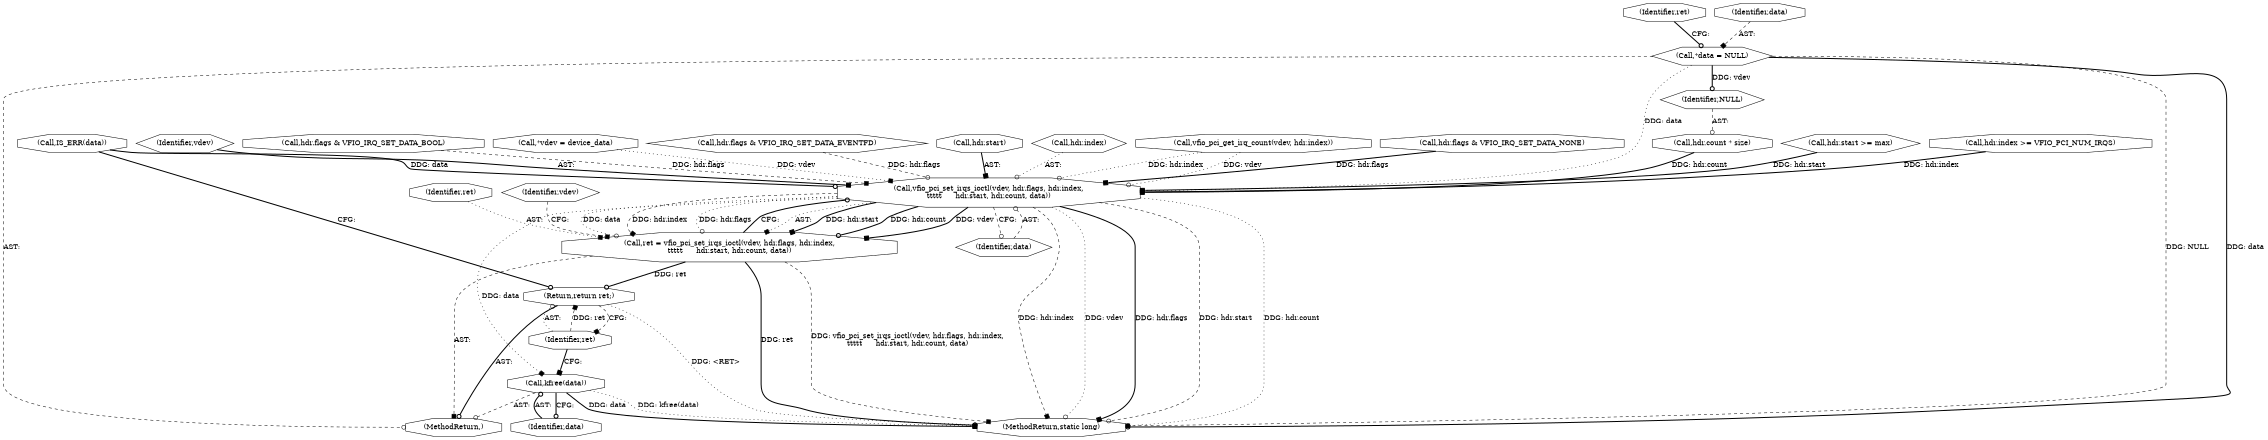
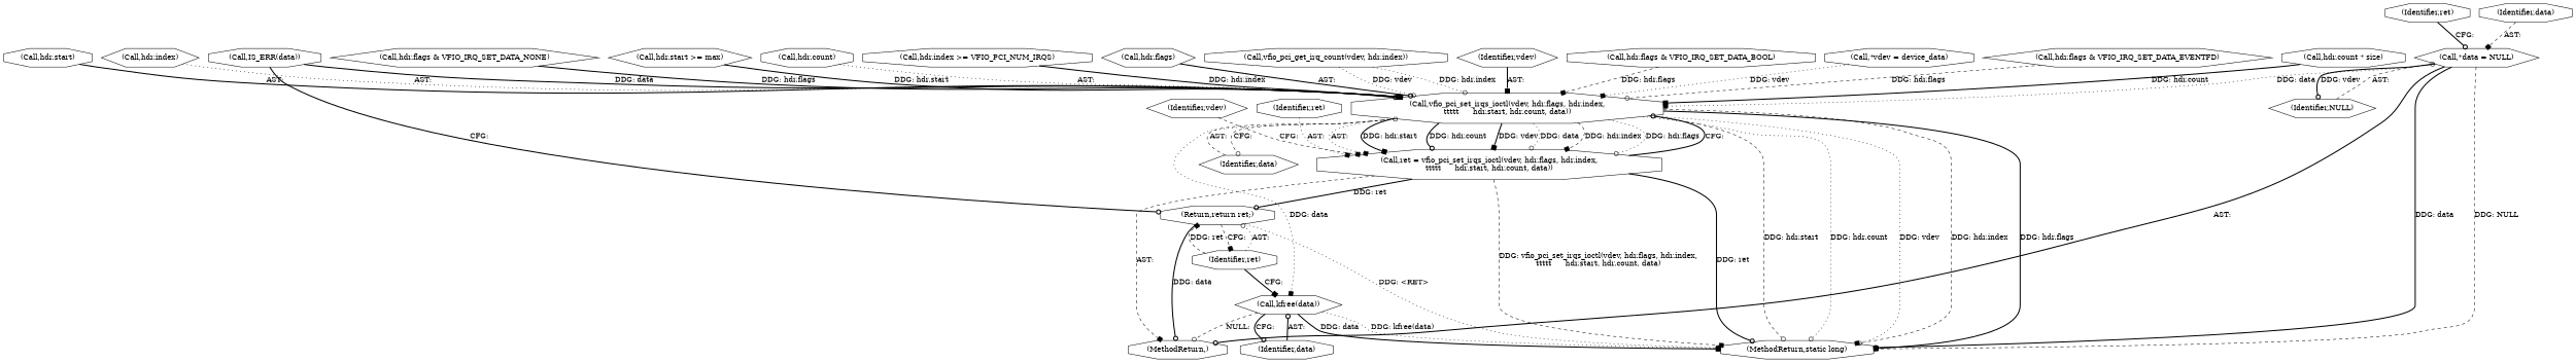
  digraph {
    node [shape=octagon]
    edge [arrowhead=odot style=bold]
    n1 [label="(Call,*data = NULL)" shape=hexagon]
    n2 [label="(Call,vfio_pci_set_irqs_ioctl(vdev, hdr.flags, hdr.index,\n\t\t\t\t\t      hdr.start, hdr.count, data))"]
    n3 [label="(Identifier,NULL)" shape=hexagon]
    n4 [label="(MethodReturn,static long)"]
    n5 [label="(MethodReturn,)"]
    n6 [label="(Call,ret = vfio_pci_set_irqs_ioctl(vdev, hdr.flags, hdr.index,\n\t\t\t\t\t      hdr.start, hdr.count, data))"]
-   n7 [label="(Call,kfree(data))"]
+   n7 [label="(Call,kfree(data))" shape=hexagon]
    n8 [label="(Identifier,data)" shape=hexagon]
    n9 [label="(Return,return ret;)"]
    n10 [label="(Identifier,data)"]
    n11 [label="(Identifier,ret)"]
    n12 [label="(Call,hdr.start >= max)" shape=hexagon]
+   n13 [label="(Call,hdr.count)"]
    n14 [label="(Call,hdr.index >= VFIO_PCI_NUM_IRQS)"]
+   n15 [label="(Call,hdr.flags)" shape=hexagon]
    n16 [label="(Call,vfio_pci_get_irq_count(vdev, hdr.index))"]
    n17 [label="(Identifier,vdev)" shape=hexagon]
    n18 [label="(Call,hdr.flags & VFIO_IRQ_SET_DATA_BOOL)"]
    n19 [label="(Identifier,ret)"]
    n20 [label="(Call,*vdev = device_data)"]
    n21 [label="(Identifier,ret)"]
    n22 [label="(Call,hdr.flags & VFIO_IRQ_SET_DATA_EVENTFD)" shape=hexagon]
    n23 [label="(Call,IS_ERR(data))"]
    n24 [label="(Call,hdr.count * size)"]
    n25 [label="(Identifier,data)"]
    n26 [label="(Identifier,vdev)" shape=hexagon]
    n27 [label="(Call,hdr.start)"]
    n28 [label="(Call,hdr.index)" shape=hexagon]
-   n29 [label="(Call,hdr.flags & VFIO_IRQ_SET_DATA_NONE)"]
+   n29 [label="(Call,hdr.flags & VFIO_IRQ_SET_DATA_NONE)" shape=hexagon]
    n1 -> n2 [arrowhead=box label="DDG: data" style=dotted]
    n1 -> n3 [label="DDG: vdev"]
    n1 -> n4 [arrowhead=box label="DDG: NULL" style=dashed]
    n1 -> n4 [label="DDG: data"]
-   n1 -> n5 [label="AST: " style=dashed]
+   n1 -> n5 [label="AST: "]
    n2 -> n4 [arrowhead=box label="DDG: hdr.index" style=dashed]
    n2 -> n4 [label="DDG: hdr.start" style=dashed]
    n2 -> n4 [arrowhead=box label="DDG: hdr.flags"]
    n2 -> n4 [label="DDG: hdr.count" style=dotted]
    n2 -> n4 [label="DDG: vdev" style=dotted]
    n2 -> n6 [arrowhead=box label="AST: " style=dotted]
    n2 -> n6 [arrowhead=box label="DDG: hdr.start"]
    n2 -> n6 [label="DDG: hdr.count"]
    n2 -> n6 [arrowhead=box label="DDG: vdev"]
    n2 -> n6 [label="DDG: data" style=dotted]
    n2 -> n6 [arrowhead=box label="DDG: hdr.index" style=dashed]
    n2 -> n6 [label="DDG: hdr.flags" style=dotted]
    n2 -> n7 [arrowhead=box label="DDG: data" style=dotted]
    n2 -> n8 [label="CFG: " style=dashed]
-   n3 -> n24 [label="AST: " style=dashed]
+   n3 -> n1 [label="AST: " style=dashed]
    n6 -> n2 [label="CFG: "]
    n6 -> n4 [label="DDG: ret"]
    n6 -> n4 [arrowhead=box label="DDG: vfio_pci_set_irqs_ioctl(vdev, hdr.flags, hdr.index,\n\t\t\t\t\t      hdr.start, hdr.count, data)" style=dashed]
    n6 -> n5 [arrowhead=box label="AST: " style=dashed]
    n6 -> n9 [label="DDG: ret"]
    n7 -> n4 [arrowhead=box label="DDG: data"]
    n7 -> n4 [arrowhead=box label="DDG: kfree(data)" style=dotted]
-   n7 -> n5 [label="AST: " style=dashed]
+   n7 -> n5 [label="NULL: " style=dashed]
    n7 -> n10 [label="CFG: "]
    n8 -> n2 [label="AST: " style=dashed]
    n9 -> n4 [label="DDG: <RET>" style=dotted]
-   n9 -> n5 [label="AST: "]
+   n9 -> n5 [label="DDG: data"]
    n9 -> n11 [arrowhead=box label="CFG: " style=dashed]
    n10 -> n7 [label="AST: "]
    n11 -> n7 [arrowhead=box label="CFG: "]
    n11 -> n9 [label="AST: " style=dotted]
    n11 -> n9 [arrowhead=box label="DDG: ret" style=dashed]
    n12 -> n2 [arrowhead=box label="DDG: hdr.start"]
+   n13 -> n2 [arrowhead=box label="AST: " style=dotted]
    n14 -> n2 [label="DDG: hdr.index"]
+   n15 -> n2 [label="AST: "]
    n16 -> n2 [label="DDG: vdev" style=dotted]
    n16 -> n2 [label="DDG: hdr.index" style=dotted]
    n17 -> n2 [arrowhead=box label="AST: "]
    n18 -> n2 [arrowhead=box label="DDG: hdr.flags" style=dashed]
    n19 -> n1 [label="CFG: "]
    n20 -> n2 [arrowhead=box label="DDG: vdev" style=dotted]
    n21 -> n6 [arrowhead=box label="AST: " style=dotted]
    n22 -> n2 [label="DDG: hdr.flags" style=dashed]
    n23 -> n2 [label="DDG: data"]
    n23 -> n9 [label="CFG: "]
    n24 -> n2 [arrowhead=box label="DDG: hdr.count"]
    n25 -> n1 [arrowhead=box label="AST: " style=dashed]
    n26 -> n6 [arrowhead=box label="CFG: " style=dashed]
    n27 -> n2 [arrowhead=box label="AST: "]
    n28 -> n2 [label="AST: " style=dotted]
    n29 -> n2 [arrowhead=box label="DDG: hdr.flags"]
  }
